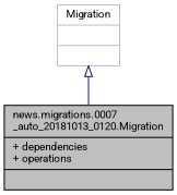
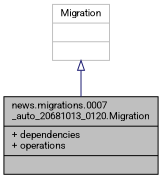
  digraph {
    fontname=Roboto
    node [fontname=Roboto fontsize=10 shape=record style=filled]
-   n1 [color=black fillcolor=grey75 fontcolor=black height=0.2 label="{news.migrations.0007\l_auto_20181013_0120.Migration\n|+ dependencies\l+ operations\l|}" width=0.4]
+   n1 [color=black fillcolor=grey75 fontcolor=black height=0.2 label="{news.migrations.0007\l_auto_20681013_0120.Migration\n|+ dependencies\l+ operations\l|}" width=0.4]
    n2 [color=grey75 fillcolor=white height=0.2 label="{Migration\n||}" width=0.4]
    n2 -> n1 [arrowtail=onormal color=midnightblue dir=back fontname=Roboto fontsize=10 labelfontname=Helvetica labelfontsize=10 style=solid]
  }
